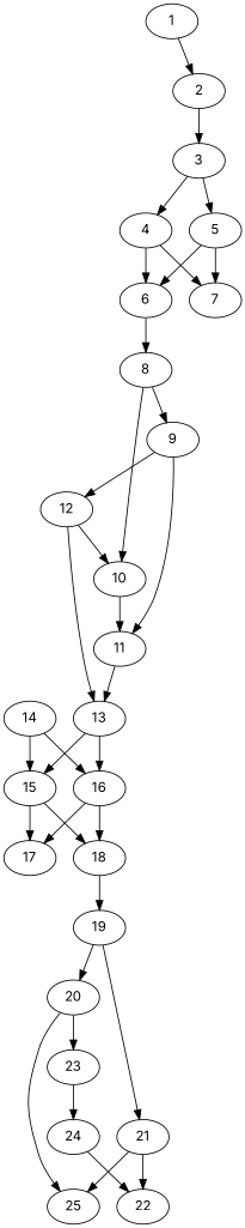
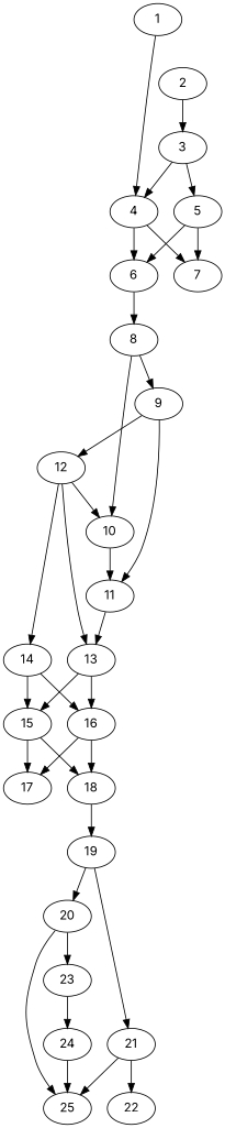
  digraph {
    fontname=Inter
    node [alpha=0.10 fontname=Inter]
    edge [fontname=Inter]
    1 [alpha=0.07 expect_size=7962624]
    2 [alpha=0.00 expect_size=7123968]
    3 [expect_size=45160448]
    4 [alpha=0.19 expect_size=38964224]
    5 [alpha=0.06 expect_size=49529856]
    6 [alpha=0.15 expect_size=51403776]
    7 [alpha=0.00 expect_size=42575872]
    8 [alpha=0.16 expect_size=38644736]
    9 [alpha=0.02 expect_size=17927168]
    10 [alpha=0.11 expect_size=45406208]
    11 [alpha=0.06 expect_size=27286528]
    12 [alpha=0.08 expect_size=43794432]
    13 [expect_size=43860992]
    14 [alpha=0.03 expect_size=20796416]
    15 [alpha=0.08 expect_size=18328576]
    16 [alpha=0.14 expect_size=33134592]
    17 [expect_size=21432320]
    18 [alpha=0.19 expect_size=22180864]
    19 [alpha=0.07 expect_size=13674496]
    20 [alpha=0.15 expect_size=18859008]
    21 [alpha=0.04 expect_size=43785216]
    23 [alpha=0.01 expect_size=28048384]
    25 [alpha=0.03 expect_size=10755072]
    22 [alpha=0.14 expect_size=9800704]
    24 [alpha=0.03 expect_size=51515392]
-   1 -> 2
+   1 -> 4
    2 -> 3
    3 -> 4
    3 -> 5
    4 -> 6
    4 -> 7
    5 -> 6
    5 -> 7
    6 -> 8
    8 -> 9
    8 -> 10
    9 -> 11
    9 -> 12
    10 -> 11
    11 -> 13
    12 -> 10
    12 -> 13
+   12 -> 14
    13 -> 15
    13 -> 16
    14 -> 15
    14 -> 16
    15 -> 17
    15 -> 18
    16 -> 17
    16 -> 18
    18 -> 19
    19 -> 20
    19 -> 21
    20 -> 23
    20 -> 25
    21 -> 25
    21 -> 22
    23 -> 24
-   24 -> 22
+   24 -> 25
  }
